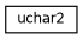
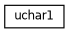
  digraph {
    rankdir=LR
-   n1 [color=black fillcolor=white fontname=Helvetica fontsize=10 height=0.2 label=uchar2 shape=record style=filled width=0.4]
+   n1 [color=black fillcolor=white fontname=Helvetica fontsize=10 height=0.2 label=uchar1 shape=record style=filled width=0.4]
  }
